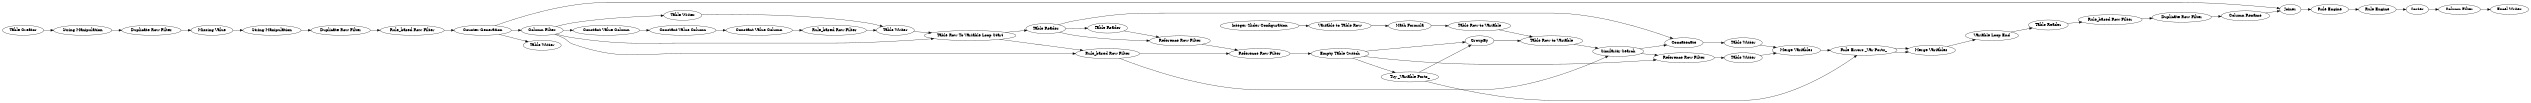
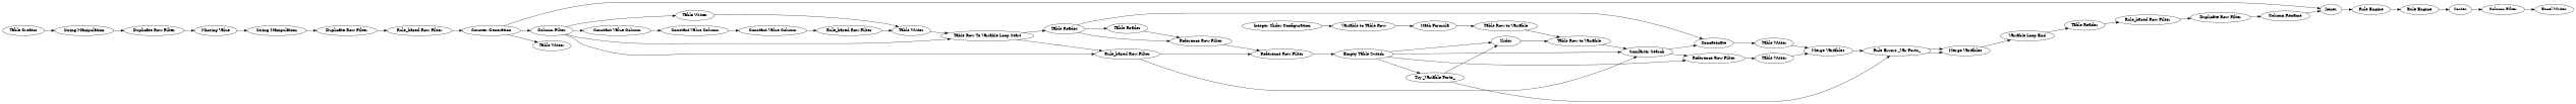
  digraph {
    rankdir=LR
    n1 [label="Similarity Search"]
    n2 [label="Reference Row Filter"]
    n3 [label=Concatenate]
    n4 [label="Table Writer"]
    n5 [label="Table Writer"]
    n6 [label="String Manipulation"]
    n7 [label="Duplicate Row Filter"]
    n8 [label="Rule_based Row Filter"]
    n9 [label="Duplicate Row Filter"]
    n10 [label="Missing Value"]
    n11 [label="Counter Generation"]
    n12 [label="Column Filter"]
    n13 [label=Joiner]
    n14 [label="Table Writer"]
    n15 [label="Rule_based Row Filter"]
    n16 [label="Table Row To Variable Loop Start"]
    n17 [label="Table Writer"]
    n18 [label="Constant Value Column"]
    n19 [label="Reference Row Filter"]
    n20 [label="Table Reader"]
    n21 [label="Table Writer"]
    n22 [label="Constant Value Column"]
    n23 [label="Empty Table Switch"]
    n24 [label="Table Reader"]
    n25 [label="Reference Row Filter"]
    n26 [label="Rule Engine"]
-   n27 [label=GroupBy]
+   n27 [label=Slider]
    n28 [label="Table Row to Variable"]
    n29 [label="Constant Value Column"]
    n30 [label="Rule_based Row Filter"]
    n31 [label="Try _Variable Ports_"]
    n32 [label="Merge Variables"]
    n33 [label="Rule Errors _Var Ports_"]
    n34 [label="Variable Loop End"]
    n35 [label="Table Reader"]
    n36 [label="Rule_based Row Filter"]
    n37 [label="Merge Variables"]
    n38 [label="Duplicate Row Filter"]
    n39 [label="Column Rename"]
    n40 [label="Rule Engine"]
    n41 [label=Sorter]
    n42 [label="Column Filter"]
    n43 [label="Excel Writer"]
    n44 [label="Integer Slider Configuration"]
    n45 [label="Variable to Table Row"]
    n46 [label="Math Formula"]
    n47 [label="Table Row to Variable"]
    n48 [label="Table Creator"]
    n49 [label="String Manipulation"]
    n1 -> n2
    n1 -> n3
    n2 -> n4
    n3 -> n5
    n4 -> n32
    n5 -> n32
    n6 -> n7
    n7 -> n8
    n8 -> n11
    n9 -> n10
    n10 -> n6
    n11 -> n12
    n11 -> n13
    n11 -> n14
    n12 -> n15
    n12 -> n16
    n12 -> n17
    n12 -> n18
    n13 -> n26
    n15 -> n1
    n15 -> n19
    n16 -> n15
    n16 -> n20
    n17 -> n21
    n18 -> n22
    n19 -> n23
    n20 -> n3
    n20 -> n24
    n20 -> n25
    n21 -> n16
    n22 -> n29
+   n23 -> n1
    n23 -> n2
    n23 -> n27
    n23 -> n31
    n24 -> n25
    n25 -> n19
    n26 -> n40
    n27 -> n28
    n28 -> n1
    n29 -> n30
    n30 -> n21
    n31 -> n27
    n31 -> n33
    n32 -> n33
    n33 -> n37
    n33 -> n37
    n34 -> n35
    n35 -> n36
    n36 -> n38
    n37 -> n34
    n38 -> n39
    n39 -> n13
    n40 -> n41
    n41 -> n42
    n42 -> n43
    n44 -> n45
    n45 -> n46
    n46 -> n47
    n47 -> n28
    n48 -> n49
    n49 -> n9
  }
